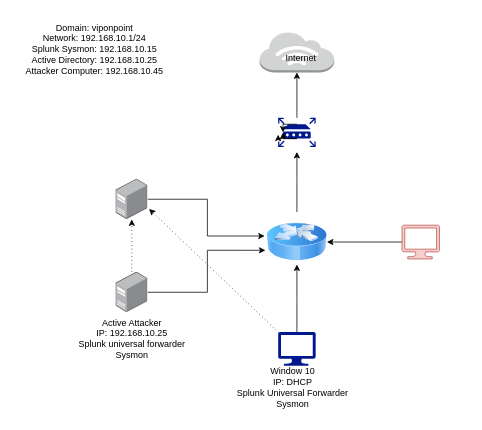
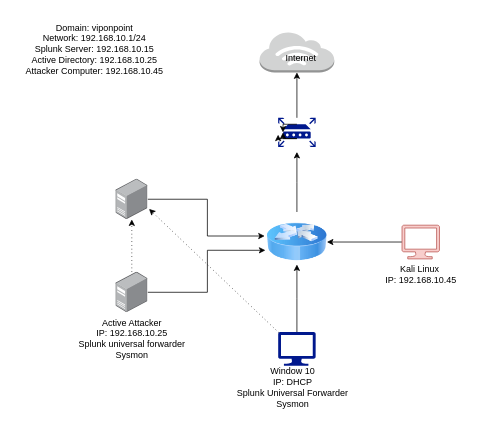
  <mxCell id="0" />
  <mxCell id="1" parent="0" />
  <mxCell id="2" style="edgeStyle=orthogonalEdgeStyle;rounded=0;orthogonalLoop=1;jettySize=auto;html=1;entryX=-0.037;entryY=0.4;entryDx=0;entryDy=0;entryPerimeter=0;" edge="1" parent="1" source="3" target="11"><mxGeometry relative="1" as="geometry"><mxPoint x="275" y="292" as="targetPoint" /></mxGeometry></mxCell>
  <mxCell id="3" value="" style="image;points=[];aspect=fixed;html=1;align=center;shadow=0;dashed=0;image=img/lib/allied_telesis/computer_and_terminals/Server_Desktop.svg;" vertex="1" parent="1"><mxGeometry x="153.7" y="238" width="42.6" height="54" as="geometry" /></mxCell>
  <mxCell id="4" style="edgeStyle=orthogonalEdgeStyle;rounded=0;orthogonalLoop=1;jettySize=auto;html=1;dashed=1;dashPattern=1 4;" edge="1" parent="1" source="5" target="3"><mxGeometry relative="1" as="geometry" /></mxCell>
  <mxCell id="5" value="" style="image;points=[];aspect=fixed;html=1;align=center;shadow=0;dashed=0;image=img/lib/allied_telesis/computer_and_terminals/Server_Desktop.svg;" vertex="1" parent="1"><mxGeometry x="153.7" y="362" width="42.6" height="54" as="geometry" /></mxCell>
  <mxCell id="6" style="edgeStyle=orthogonalEdgeStyle;rounded=0;orthogonalLoop=1;jettySize=auto;html=1;entryX=1;entryY=0.5;entryDx=0;entryDy=0;" edge="1" parent="1" source="7" target="11"><mxGeometry relative="1" as="geometry"><mxPoint x="515" y="324.5" as="targetPoint" /></mxGeometry></mxCell>
  <mxCell id="7" value="" style="sketch=0;aspect=fixed;pointerEvents=1;shadow=0;html=1;strokeColor=#b85450;labelPosition=center;verticalLabelPosition=bottom;verticalAlign=top;align=center;fillColor=#f8cecc;shape=mxgraph.azure.computer" vertex="1" parent="1"><mxGeometry x="535" y="299.5" width="50" height="45" as="geometry" /></mxCell>
  <mxCell id="8" value="" style="edgeStyle=orthogonalEdgeStyle;rounded=0;orthogonalLoop=1;jettySize=auto;html=1;" edge="1" parent="1" source="9"><mxGeometry relative="1" as="geometry"><mxPoint x="395" y="352" as="targetPoint" /></mxGeometry></mxCell>
  <mxCell id="9" value="" style="sketch=0;aspect=fixed;pointerEvents=1;shadow=0;dashed=1;html=1;strokeColor=none;labelPosition=center;verticalLabelPosition=bottom;verticalAlign=top;align=center;fillColor=#00188D;shape=mxgraph.azure.computer;dashPattern=12 12;" vertex="1" parent="1"><mxGeometry x="370" y="442" width="50" height="45" as="geometry" /></mxCell>
  <mxCell id="10" style="edgeStyle=orthogonalEdgeStyle;rounded=0;orthogonalLoop=1;jettySize=auto;html=1;" edge="1" parent="1" source="11"><mxGeometry relative="1" as="geometry"><mxPoint x="395" y="202" as="targetPoint" /></mxGeometry></mxCell>
  <mxCell id="11" value="" style="image;html=1;image=img/lib/clip_art/networking/Router_Icon_128x128.png" vertex="1" parent="1"><mxGeometry x="355" y="282" width="80" height="80" as="geometry" /></mxCell>
  <mxCell id="12" value="" style="sketch=0;aspect=fixed;pointerEvents=1;shadow=0;dashed=0;html=1;strokeColor=none;labelPosition=center;verticalLabelPosition=bottom;verticalAlign=top;align=center;fillColor=#00188D;shape=mxgraph.mscae.enterprise.router" vertex="1" parent="1"><mxGeometry x="370" y="156.5" width="50" height="39" as="geometry" /></mxCell>
  <mxCell id="13" value="" style="outlineConnect=0;dashed=0;verticalLabelPosition=bottom;verticalAlign=top;align=center;html=1;shape=mxgraph.aws3.internet_3;fillColor=#D2D3D3;gradientColor=none;" vertex="1" parent="1"><mxGeometry x="345.25" width="99.5" height="54" as="geometry" y="42" /></mxCell>
  <mxCell id="14" style="edgeStyle=orthogonalEdgeStyle;rounded=0;orthogonalLoop=1;jettySize=auto;html=1;exitX=0.5;exitY=0.22;exitDx=0;exitDy=0;exitPerimeter=0;entryX=0.13;entryY=0.5;entryDx=0;entryDy=0;entryPerimeter=0;" edge="1" parent="1" source="12" target="12"><mxGeometry relative="1" as="geometry" /></mxCell>
  <mxCell id="15" style="edgeStyle=orthogonalEdgeStyle;rounded=0;orthogonalLoop=1;jettySize=auto;html=1;exitX=0.5;exitY=0.71;exitDx=0;exitDy=0;exitPerimeter=0;entryX=0.13;entryY=0.5;entryDx=0;entryDy=0;entryPerimeter=0;" edge="1" parent="1" source="12" target="12"><mxGeometry relative="1" as="geometry" /></mxCell>
  <mxCell id="16" style="edgeStyle=orthogonalEdgeStyle;rounded=0;orthogonalLoop=1;jettySize=auto;html=1;exitX=0.5;exitY=0.71;exitDx=0;exitDy=0;exitPerimeter=0;entryX=0;entryY=0.577;entryDx=0;entryDy=0;entryPerimeter=0;" edge="1" parent="1" source="12" target="12"><mxGeometry relative="1" as="geometry" /></mxCell>
  <mxCell id="17" style="edgeStyle=orthogonalEdgeStyle;rounded=0;orthogonalLoop=1;jettySize=auto;html=1;entryX=-0.025;entryY=0.638;entryDx=0;entryDy=0;entryPerimeter=0;" edge="1" parent="1" source="5" target="11"><mxGeometry relative="1" as="geometry" /></mxCell>
  <mxCell id="18" style="edgeStyle=orthogonalEdgeStyle;rounded=0;orthogonalLoop=1;jettySize=auto;html=1;entryX=0.5;entryY=1;entryDx=0;entryDy=0;entryPerimeter=0;" edge="1" parent="1" source="12" target="13"><mxGeometry relative="1" as="geometry" /></mxCell>
- <mxCell id="19" value="Domain: viponpoint&lt;div&gt;Network: 192.168.10.1/24&lt;/div&gt;&lt;div&gt;Splunk Sysmon: 192.168.10.15&lt;/div&gt;&lt;div&gt;Active Directory: 192.168.10.25&lt;/div&gt;&lt;div&gt;Attacker Computer: 192.168.10.45&lt;/div&gt;" style="text;html=1;align=center;verticalAlign=middle;resizable=0;points=[];autosize=1;strokeColor=none;fillColor=none;" vertex="1" parent="1"><mxGeometry x="20" y="20" width="210" height="90" as="geometry" /></mxCell>
+ <mxCell id="19" value="Domain: viponpoint&lt;div&gt;Network: 192.168.10.1/24&lt;/div&gt;&lt;div&gt;Splunk Server: 192.168.10.15&lt;/div&gt;&lt;div&gt;Active Directory: 192.168.10.25&lt;/div&gt;&lt;div&gt;Attacker Computer: 192.168.10.45&lt;/div&gt;" style="text;html=1;align=center;verticalAlign=middle;resizable=0;points=[];autosize=1;strokeColor=none;fillColor=none;" vertex="1" parent="1"><mxGeometry x="20" y="20" width="210" height="90" as="geometry" /></mxCell>
  <mxCell id="20" value="Active Attacker&lt;div&gt;IP: 192.168.10.25&lt;/div&gt;&lt;div&gt;Splunk universal forwarder&lt;/div&gt;&lt;div&gt;Sysmon&lt;/div&gt;" style="text;html=1;align=center;verticalAlign=middle;resizable=0;points=[];autosize=1;strokeColor=none;fillColor=none;" vertex="1" parent="1"><mxGeometry x="90" y="416" width="170" height="70" as="geometry" /></mxCell>
  <mxCell id="21" value="Internet" style="text;html=1;align=center;verticalAlign=middle;resizable=0;points=[];autosize=1;strokeColor=none;fillColor=none;" vertex="1" parent="1"><mxGeometry x="370" y="62" width="60" height="30" as="geometry" /></mxCell>
+ <mxCell id="22" value="Kali Linux&amp;nbsp;&lt;div&gt;IP: 192.168.10.45&lt;/div&gt;" style="text;html=1;align=center;verticalAlign=middle;resizable=0;points=[];autosize=1;strokeColor=none;fillColor=none;" vertex="1" parent="1"><mxGeometry x="500" y="344.5" width="120" height="40" as="geometry" /></mxCell>
  <mxCell id="23" value="Window 10&lt;div&gt;IP: DHCP&lt;/div&gt;&lt;div&gt;Splunk Universal Forwarder&lt;/div&gt;&lt;div&gt;Sysmon&lt;/div&gt;" style="text;html=1;align=center;verticalAlign=middle;resizable=0;points=[];autosize=1;strokeColor=none;fillColor=none;" vertex="1" parent="1"><mxGeometry x="304" y="481" width="170" height="70" as="geometry" /></mxCell>
  <mxCell id="24" style="rounded=0;orthogonalLoop=1;jettySize=auto;html=1;exitX=0.02;exitY=0.02;exitDx=0;exitDy=0;exitPerimeter=0;entryX=1.04;entryY=0.741;entryDx=0;entryDy=0;entryPerimeter=0;dashed=1;dashPattern=1 4;" edge="1" parent="1" source="9" target="3"><mxGeometry relative="1" as="geometry" /></mxCell>
